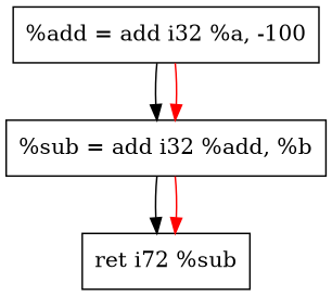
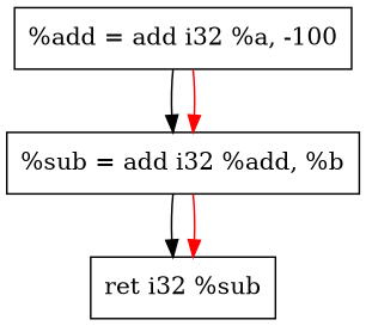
  digraph {
    node [shape=record]
    n1 [label="  %add = add i32 %a, -100"]
    n2 [label="  %sub = add i32 %add, %b"]
-   n3 [label="ret i72 %sub"]
+   n3 [label="  ret i32 %sub"]
    n1 -> n2
    n1 -> n2 [color=red]
    n2 -> n3
    n2 -> n3 [color=red]
  }
